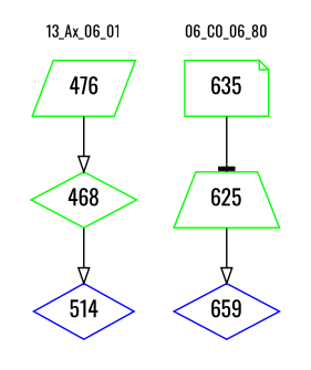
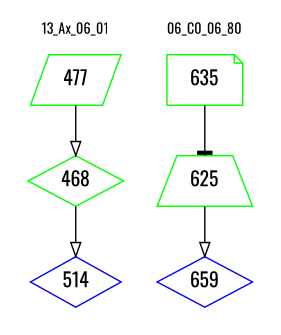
  digraph {
    fontname=Oswald
    node [color=green fontname=Oswald shape=diamond]
    edge [arrowhead=onormal color=black fontname=Oswald]
-   n1 [label=476 shape=parallelogram]
+   n1 [label=477 shape=parallelogram]
    n2 [label=468]
    n3 [color=blue label=514]
    n4 [label=635 shape=note]
    n5 [label=625 shape=trapezium]
    n6 [color=blue label=659]
    subgraph cluster_1 {
      color=white
      fontsize=10
      label="13_Ax_06_01"
      n1
      n2
      n3
    }
    subgraph cluster_2 {
      color=white
      fontsize=10
      label="06_C0_06_80"
      n4
      n5
      n6
    }
    n1 -> n2
    n2 -> n3
    n4 -> n5 [arrowhead=tee]
    n5 -> n6
  }
